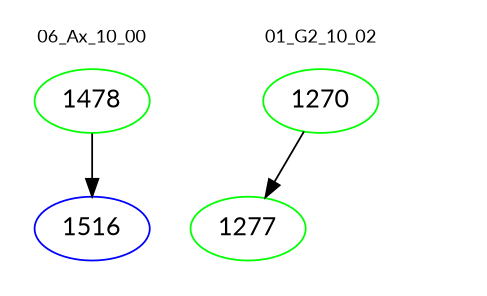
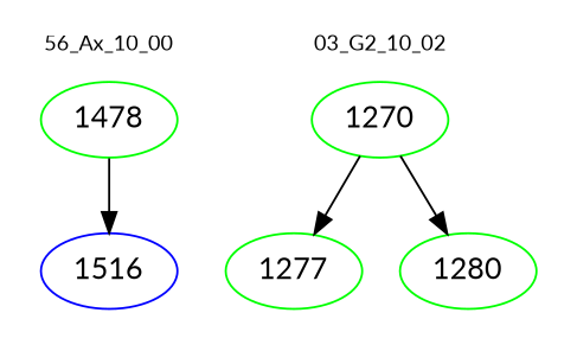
  digraph {
    fontname=Lato
    node [color=green fontname=Lato]
    edge [color=black fontname=Lato]
    n1 [label=1478]
    n2 [color=blue label=1516]
    n3 [label=1270]
    n4 [label=1277]
+   n5 [label=1280]
    subgraph cluster_1 {
      color=white
      fontsize=10
-     label="06_Ax_10_00"
+     label="56_Ax_10_00"
      n1
      n2
    }
    subgraph cluster_2 {
      color=white
      fontsize=10
-     label="01_G2_10_02"
+     label="03_G2_10_02"
      n3
      n4
+     n5
    }
    n1 -> n2
    n3 -> n4
+   n3 -> n5
  }
